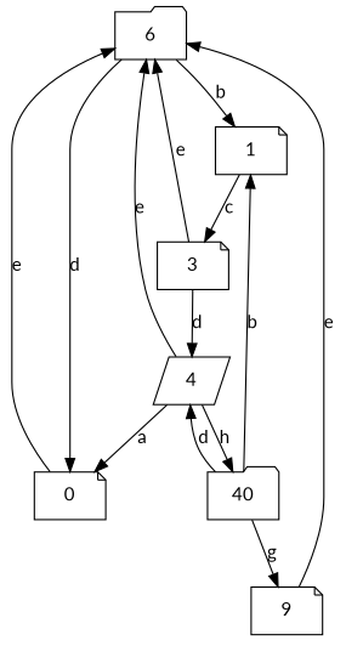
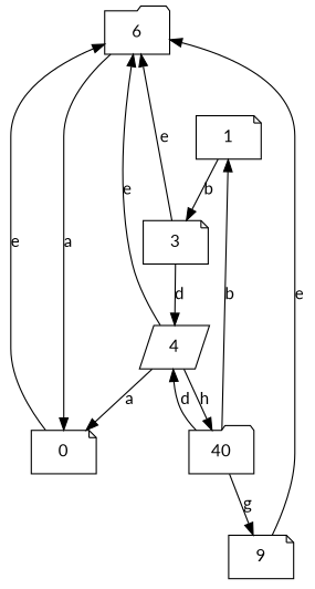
  strict digraph {
    fontname=Lato
    node [fontname=Lato shape=note]
    edge [fontname=Lato]
    6 [shape=folder]
    0
    1
    3
    4 [shape=parallelogram]
    n6 [label=40 shape=folder]
    9
-   6 -> 0 [label=d]
-   6 -> 1 [label=b]
+   6 -> 0 [label=a]
    0 -> 6 [label=e]
-   1 -> 3 [label=c]
+   1 -> 3 [label=b]
    3 -> 6 [label=e]
    3 -> 4 [label=d]
    4 -> 6 [label=e]
    4 -> 0 [label=a]
    4 -> n6 [label=h]
    n6 -> 1 [label=b]
    n6 -> 4 [label=d]
    n6 -> 9 [label=g]
    9 -> 6 [label=e]
  }
